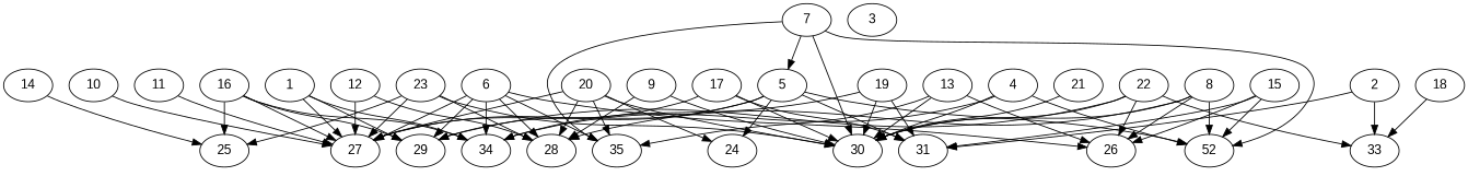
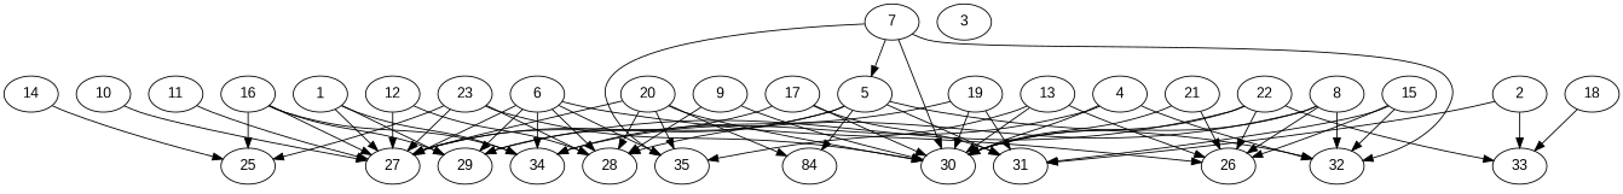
  digraph {
    fontname="Liberation Sans"
    node [alpha=0.08 fontname="Liberation Sans"]
    edge [fontname="Liberation Sans"]
    1 [alpha=0.11 expect_size=37980160]
    27 [alpha=0.14 expect_size=20371456]
    29 [alpha=0.10 expect_size=13393920]
    34 [alpha=0.00 expect_size=24711168]
    2 [alpha=0.13 expect_size=12589056]
    31 [alpha=0.10 expect_size=32457728]
    33 [expect_size=13988864]
    3 [alpha=0.12 expect_size=30528512]
    4 [expect_size=18587648]
    30 [alpha=0.18 expect_size=29015040]
-   32 [alpha=0.15 expect_size=9271296 label=52]
+   32 [alpha=0.15 expect_size=9271296]
    5 [alpha=0.03 expect_size=26645504]
-   24 [alpha=0.13 expect_size=41788416]
+   24 [alpha=0.13 expect_size=41788416 label=84]
    6 [alpha=0.18 expect_size=48829440]
    26 [alpha=0.06 expect_size=36017152]
    28 [alpha=0.14 expect_size=41034752]
    35 [alpha=0.19 expect_size=7597056]
    7 [alpha=0.13 expect_size=34348032]
    8 [alpha=0.14 expect_size=33865728]
    9 [alpha=0.01 expect_size=42935296]
    10 [expect_size=33204224]
    11 [alpha=0.07 expect_size=13048832]
    12 [expect_size=39031808]
    13 [alpha=0.17 expect_size=22188032]
    14 [alpha=0.00 expect_size=50309120]
    25 [alpha=0.10 expect_size=42343424]
    15 [alpha=0.17 expect_size=21428224]
    16 [alpha=0.13 expect_size=28248064]
    17 [alpha=0.09 expect_size=23384064]
    18 [expect_size=6037504]
    19 [alpha=0.07 expect_size=40227840]
    20 [alpha=0.01 expect_size=42293248]
    21 [alpha=0.10 expect_size=13229056]
    22 [alpha=0.02 expect_size=30771200]
    23 [alpha=0.05 expect_size=49810432]
    1 -> 27
    1 -> 29
    1 -> 34
    2 -> 31
    2 -> 33
    4 -> 34
    4 -> 30
    4 -> 32
    5 -> 27
    5 -> 29
    5 -> 31
    5 -> 32
    5 -> 24
    6 -> 27
    6 -> 29
    6 -> 34
    6 -> 26
    6 -> 28
    6 -> 35
    7 -> 30
    7 -> 32
    7 -> 5
    7 -> 35
    8 -> 30
    8 -> 32
    8 -> 26
    8 -> 28
    9 -> 30
    9 -> 28
    10 -> 27
    11 -> 27
    12 -> 27
    12 -> 28
    13 -> 30
    13 -> 26
    13 -> 35
    14 -> 25
    15 -> 31
    15 -> 32
    15 -> 26
    16 -> 27
    16 -> 29
    16 -> 34
    16 -> 25
    17 -> 27
    17 -> 31
    17 -> 30
    18 -> 33
    19 -> 34
    19 -> 31
    19 -> 30
    20 -> 27
    20 -> 30
    20 -> 24
    20 -> 28
    20 -> 35
    21 -> 30
+   21 -> 26
    22 -> 29
    22 -> 33
    22 -> 30
    22 -> 26
    23 -> 27
    23 -> 30
    23 -> 28
    23 -> 25
  }
